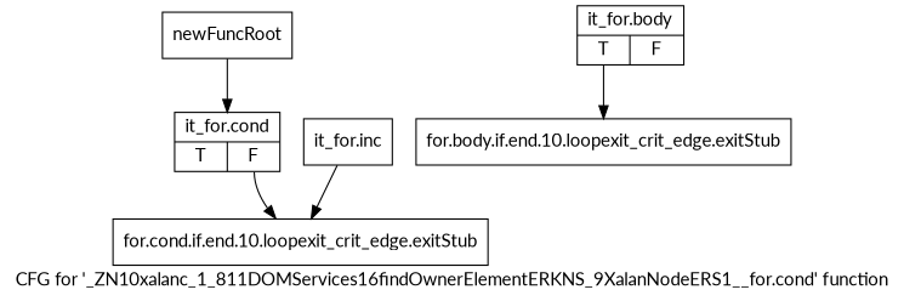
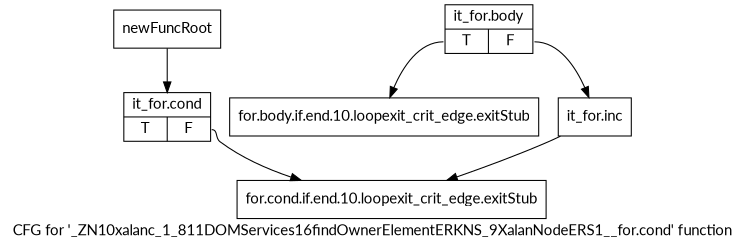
  digraph {
    fontname=Lato
    label="CFG for '_ZN10xalanc_1_811DOMServices16findOwnerElementERKNS_9XalanNodeERS1__for.cond' function"
    node [fontname=Lato shape=record]
    edge [fontname=Lato]
    n1 [label="{newFuncRoot}"]
    n2 [label="{it_for.cond|{<s0>T|<s1>F}}"]
    n3 [label="{for.cond.if.end.10.loopexit_crit_edge.exitStub}"]
    n4 [label="{it_for.body|{<s0>T|<s1>F}}"]
    n5 [label="{for.body.if.end.10.loopexit_crit_edge.exitStub}"]
    n6 [label="{it_for.inc}"]
    n1 -> n2
    n2 -> n3 [tailport=s1]
    n4 -> n5 [tailport=s0]
+   n4 -> n6 [tailport=s1]
    n6 -> n3
  }
